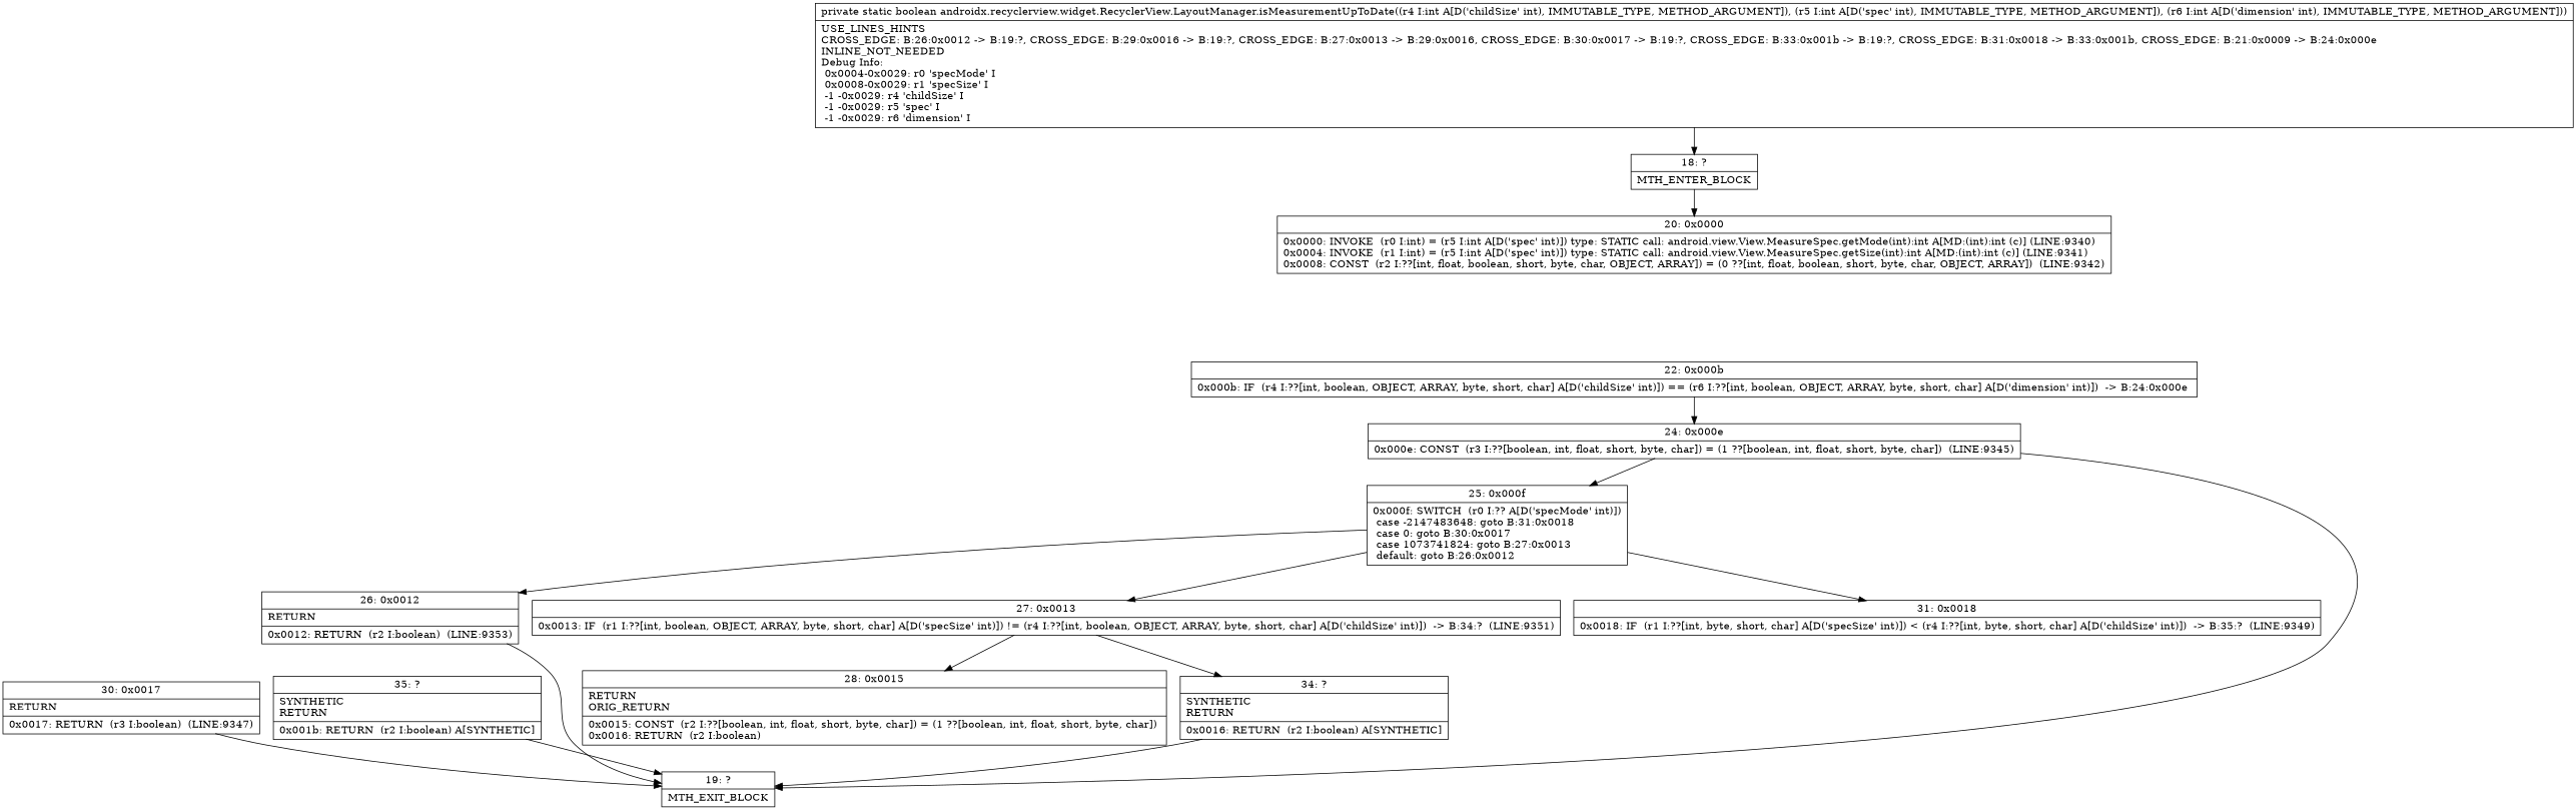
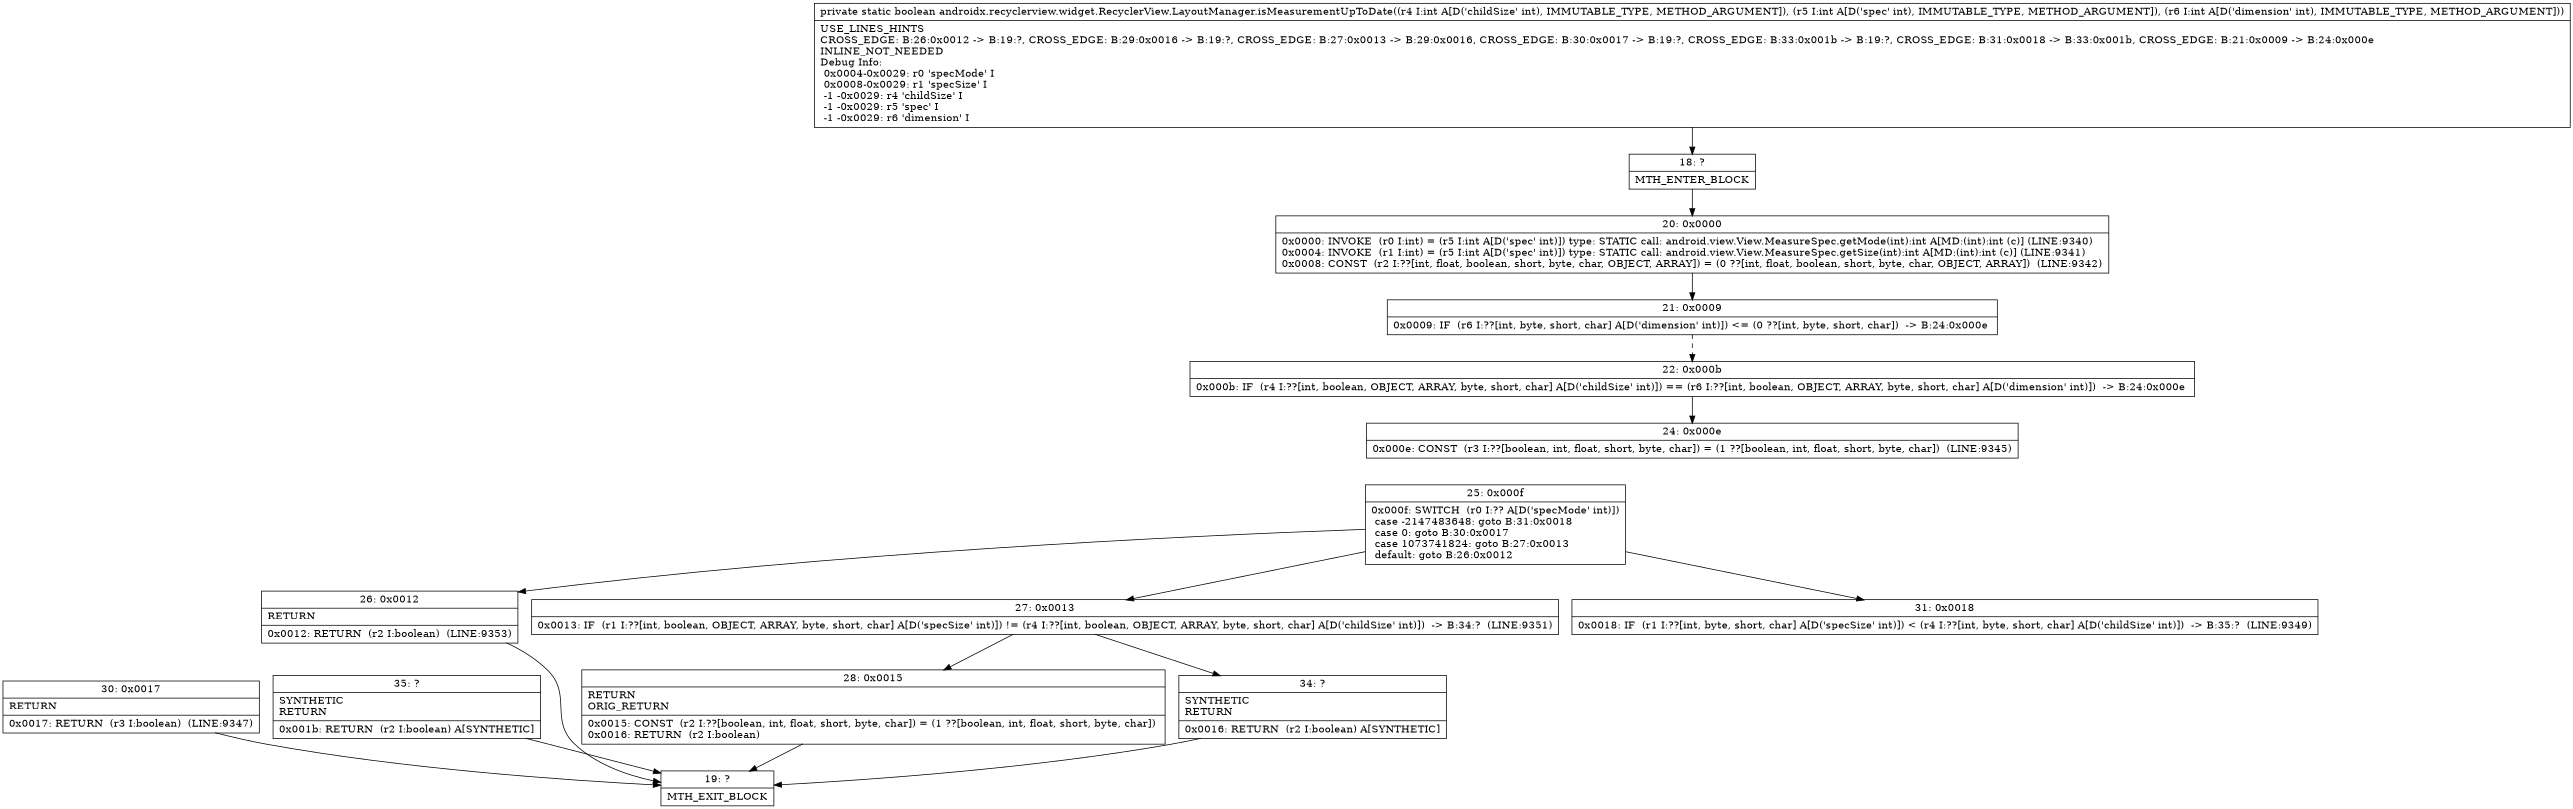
  digraph {
    node [shape=record]
    n1 [label="{18\:\ ?|MTH_ENTER_BLOCK\l}"]
    n2 [label="{20\:\ 0x0000|0x0000: INVOKE  (r0 I:int) = (r5 I:int A[D('spec' int)]) type: STATIC call: android.view.View.MeasureSpec.getMode(int):int A[MD:(int):int (c)] (LINE:9340)\l0x0004: INVOKE  (r1 I:int) = (r5 I:int A[D('spec' int)]) type: STATIC call: android.view.View.MeasureSpec.getSize(int):int A[MD:(int):int (c)] (LINE:9341)\l0x0008: CONST  (r2 I:??[int, float, boolean, short, byte, char, OBJECT, ARRAY]) = (0 ??[int, float, boolean, short, byte, char, OBJECT, ARRAY])  (LINE:9342)\l}"]
+   n3 [label="{21\:\ 0x0009|0x0009: IF  (r6 I:??[int, byte, short, char] A[D('dimension' int)]) \<= (0 ??[int, byte, short, char])  \-\> B:24:0x000e \l}"]
    n4 [label="{22\:\ 0x000b|0x000b: IF  (r4 I:??[int, boolean, OBJECT, ARRAY, byte, short, char] A[D('childSize' int)]) == (r6 I:??[int, boolean, OBJECT, ARRAY, byte, short, char] A[D('dimension' int)])  \-\> B:24:0x000e \l}"]
    n5 [label="{24\:\ 0x000e|0x000e: CONST  (r3 I:??[boolean, int, float, short, byte, char]) = (1 ??[boolean, int, float, short, byte, char])  (LINE:9345)\l}"]
    n6 [label="{25\:\ 0x000f|0x000f: SWITCH  (r0 I:?? A[D('specMode' int)])\l case \-2147483648: goto B:31:0x0018\l case 0: goto B:30:0x0017\l case 1073741824: goto B:27:0x0013\l default: goto B:26:0x0012 \l}"]
    n7 [label="{19\:\ ?|MTH_EXIT_BLOCK\l}"]
    n8 [label="{26\:\ 0x0012|RETURN\l|0x0012: RETURN  (r2 I:boolean)  (LINE:9353)\l}"]
    n9 [label="{27\:\ 0x0013|0x0013: IF  (r1 I:??[int, boolean, OBJECT, ARRAY, byte, short, char] A[D('specSize' int)]) != (r4 I:??[int, boolean, OBJECT, ARRAY, byte, short, char] A[D('childSize' int)])  \-\> B:34:?  (LINE:9351)\l}"]
    n10 [label="{31\:\ 0x0018|0x0018: IF  (r1 I:??[int, byte, short, char] A[D('specSize' int)]) \< (r4 I:??[int, byte, short, char] A[D('childSize' int)])  \-\> B:35:?  (LINE:9349)\l}"]
    n11 [label="{28\:\ 0x0015|RETURN\lORIG_RETURN\l|0x0015: CONST  (r2 I:??[boolean, int, float, short, byte, char]) = (1 ??[boolean, int, float, short, byte, char]) \l0x0016: RETURN  (r2 I:boolean) \l}"]
    n12 [label="{34\:\ ?|SYNTHETIC\lRETURN\l|0x0016: RETURN  (r2 I:boolean) A[SYNTHETIC]\l}"]
    n13 [label="{30\:\ 0x0017|RETURN\l|0x0017: RETURN  (r3 I:boolean)  (LINE:9347)\l}"]
    n14 [label="{35\:\ ?|SYNTHETIC\lRETURN\l|0x001b: RETURN  (r2 I:boolean) A[SYNTHETIC]\l}"]
    n15 [label="{private static boolean androidx.recyclerview.widget.RecyclerView.LayoutManager.isMeasurementUpToDate((r4 I:int A[D('childSize' int), IMMUTABLE_TYPE, METHOD_ARGUMENT]), (r5 I:int A[D('spec' int), IMMUTABLE_TYPE, METHOD_ARGUMENT]), (r6 I:int A[D('dimension' int), IMMUTABLE_TYPE, METHOD_ARGUMENT]))  | USE_LINES_HINTS\lCROSS_EDGE: B:26:0x0012 \-\> B:19:?, CROSS_EDGE: B:29:0x0016 \-\> B:19:?, CROSS_EDGE: B:27:0x0013 \-\> B:29:0x0016, CROSS_EDGE: B:30:0x0017 \-\> B:19:?, CROSS_EDGE: B:33:0x001b \-\> B:19:?, CROSS_EDGE: B:31:0x0018 \-\> B:33:0x001b, CROSS_EDGE: B:21:0x0009 \-\> B:24:0x000e\lINLINE_NOT_NEEDED\lDebug Info:\l  0x0004\-0x0029: r0 'specMode' I\l  0x0008\-0x0029: r1 'specSize' I\l  \-1 \-0x0029: r4 'childSize' I\l  \-1 \-0x0029: r5 'spec' I\l  \-1 \-0x0029: r6 'dimension' I\l}"]
    n1 -> n2
+   n2 -> n3
+   n3 -> n4 [style=dashed]
    n4 -> n5
-   n5 -> n6
    n6 -> n8
    n6 -> n9
    n6 -> n10
    n8 -> n7
    n9 -> n11 [style=solid]
    n9 -> n12
-   n5 -> n7
+   n11 -> n7
    n12 -> n7
    n13 -> n7
    n14 -> n7
    n15 -> n1
  }
